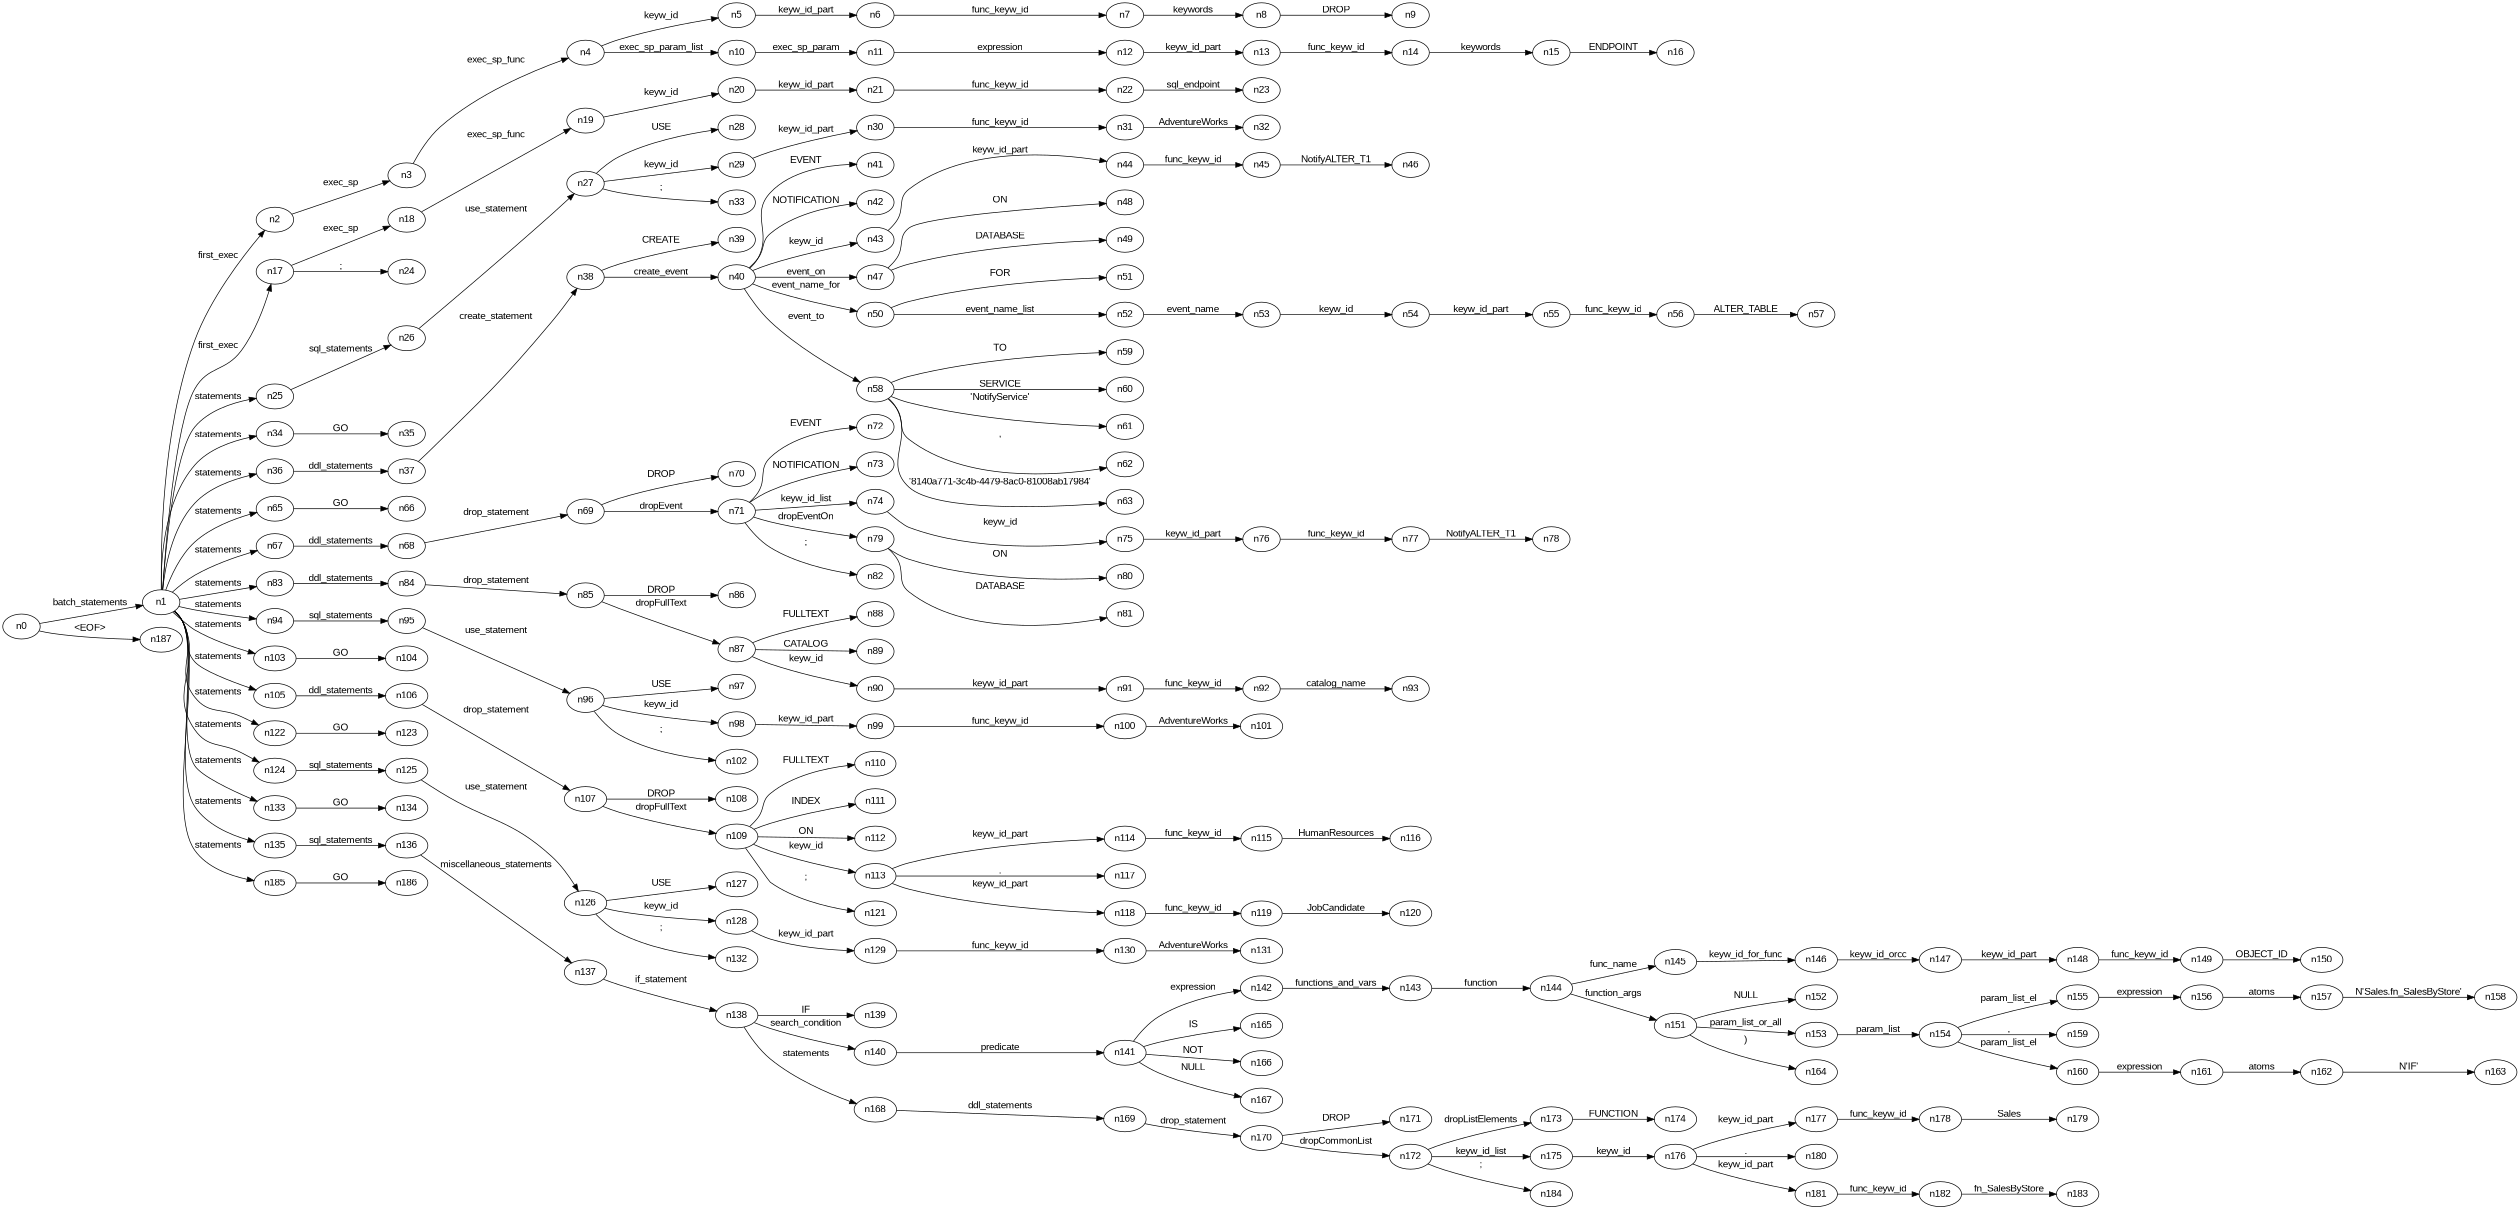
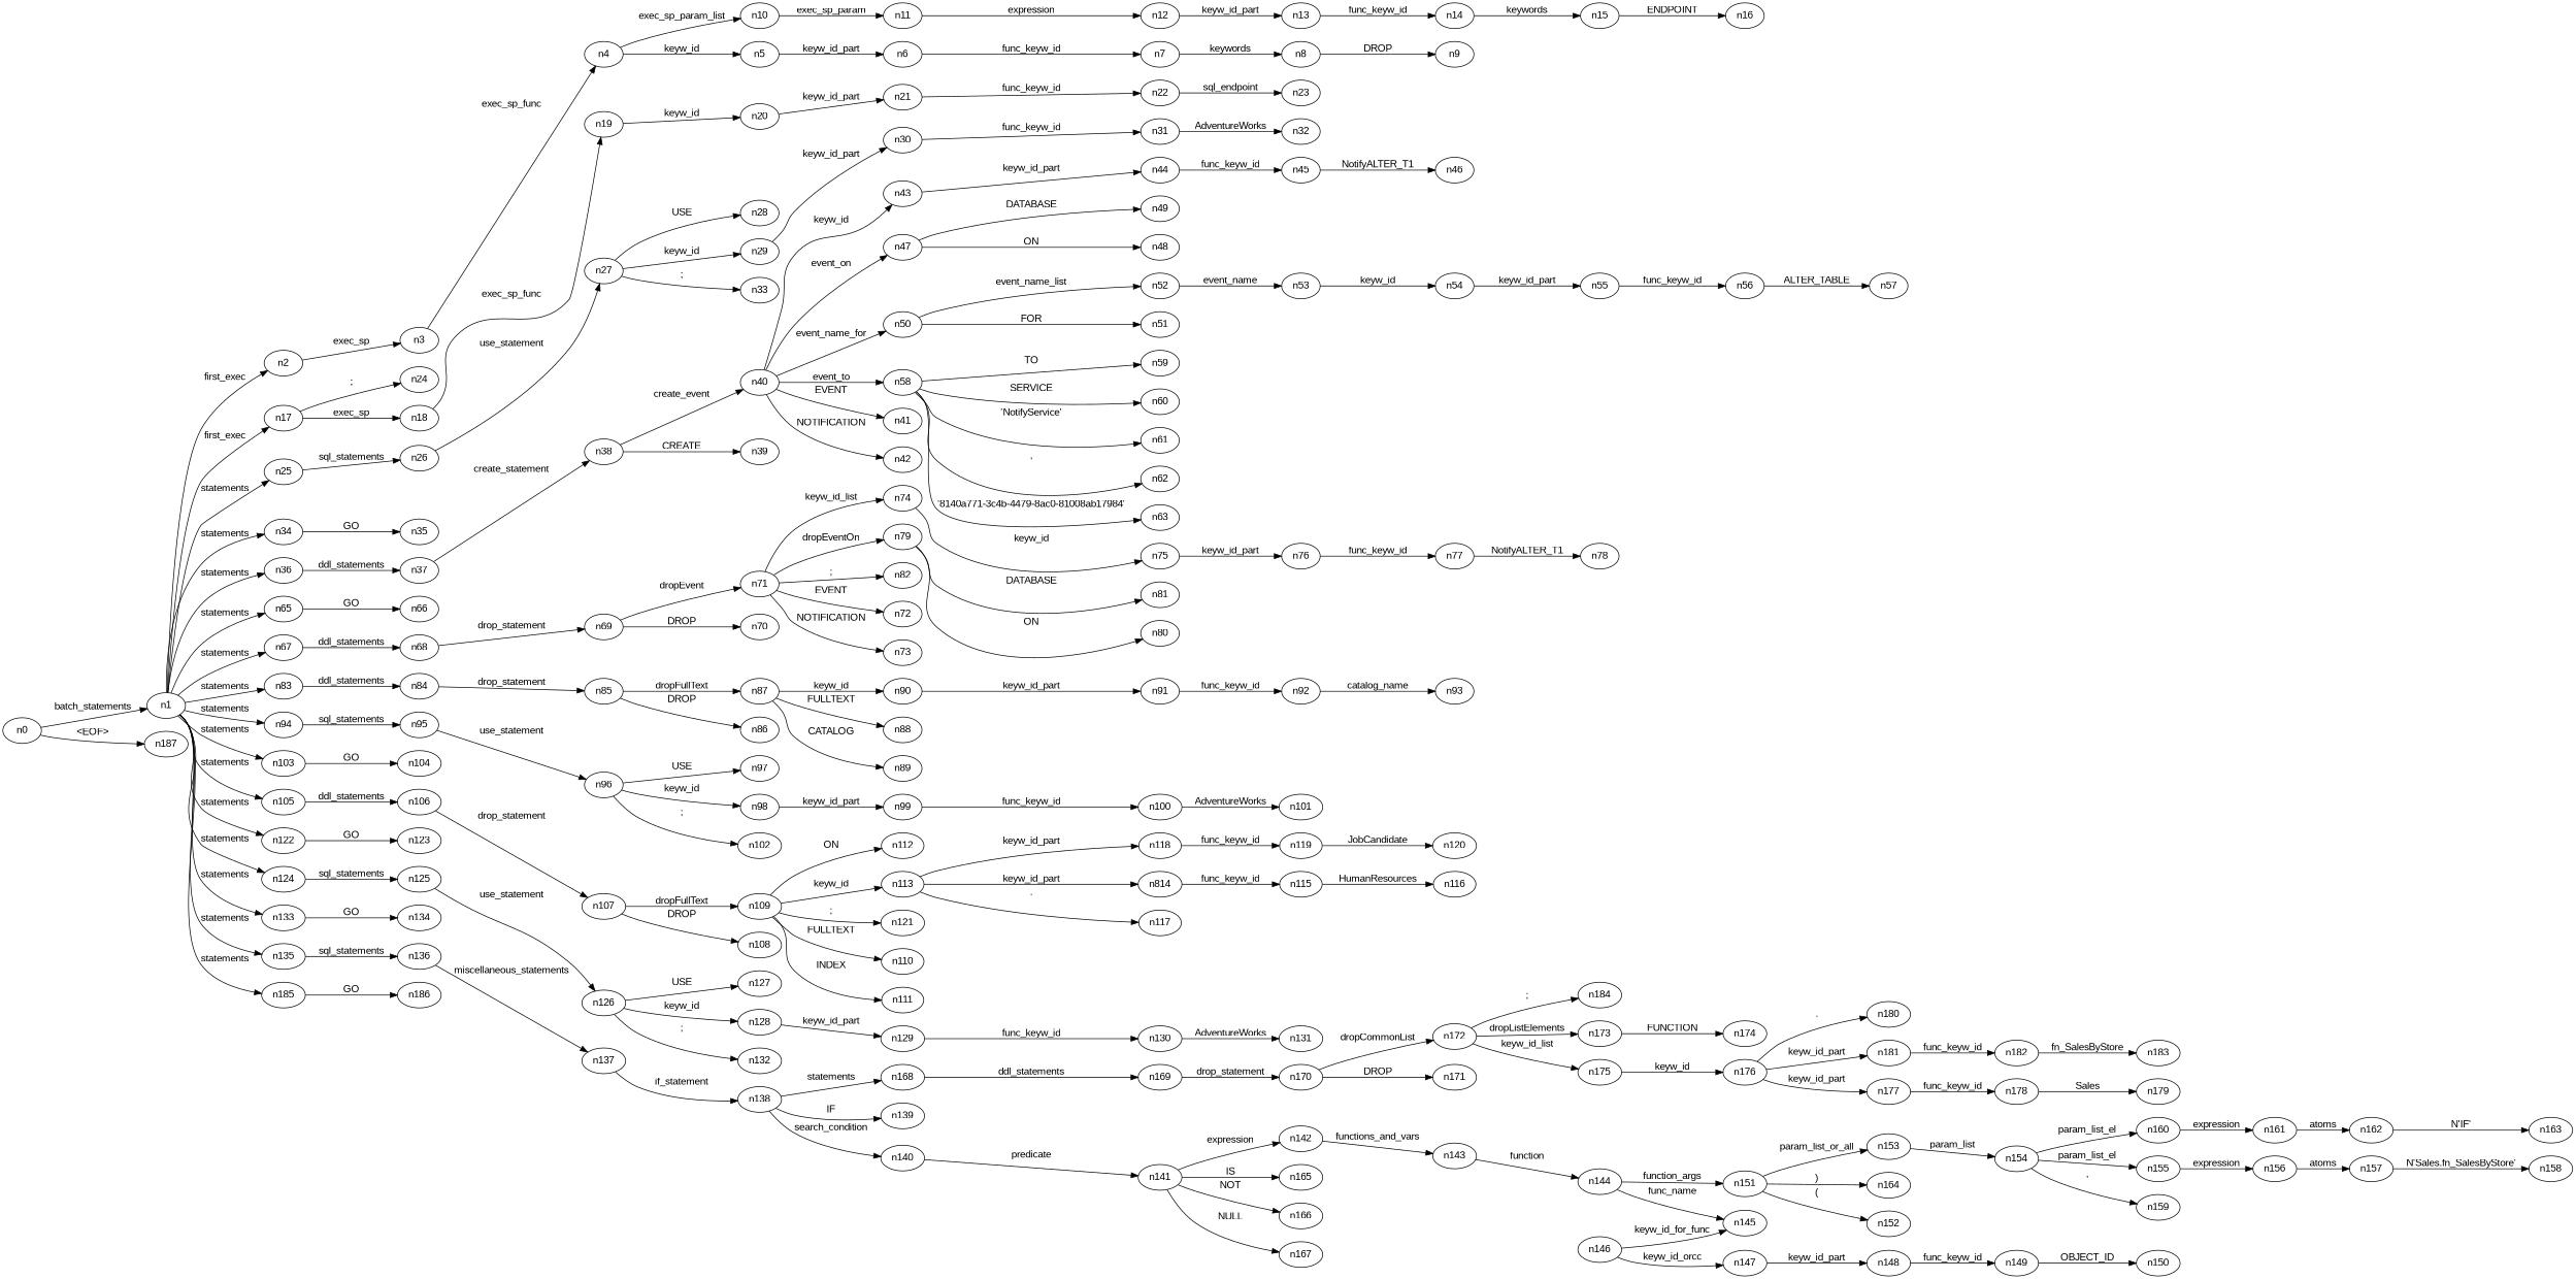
  digraph {
    fontname="Liberation Sans"
    rankdir=LR
    node [fontname="Liberation Sans"]
    edge [fontname="Liberation Sans"]
    n0
    n1
    n187
    n2
    n17
    n25
    n34
    n36
    n65
    n67
    n83
    n94
    n103
    n105
    n122
    n124
    n133
    n135
    n185
    n3
    n18
    n24
    n26
    n35
    n37
    n66
    n68
    n84
    n95
    n104
    n106
    n123
    n125
    n134
    n136
    n186
    n4
    n5
    n10
    n6
    n11
    n7
    n8
    n9
    n12
    n13
    n14
    n15
    n16
    n19
    n20
    n21
    n22
    n23
    n27
    n28
    n29
    n33
    n30
    n31
    n32
    n38
    n39
    n40
    n41
    n42
    n43
    n47
    n50
    n58
    n44
    n48
    n49
    n51
    n52
    n59
    n60
    n61
    n62
    n63
    n45
    n46
    n53
    n54
    n55
    n56
    n57
    n69
    n70
    n71
    n72
    n73
    n74
    n79
    n82
    n75
    n80
    n81
    n76
    n77
    n78
    n85
    n86
    n87
    n88
    n89
    n90
    n91
    n92
    n93
    n96
    n97
    n98
    n102
    n99
    n100
    n101
    n107
    n108
    n109
    n110
    n111
    n112
    n113
    n121
-   n114
+   n114 [label=n814]
    n117
    n118
    n115
    n119
    n116
    n120
    n126
    n127
    n128
    n132
    n129
    n130
    n131
    n137
    n138
    n139
    n140
    n168
    n141
    n169
    n142
    n165
    n166
    n167
    n143
    n144
    n145
    n151
    n146
    n152
    n153
    n164
    n147
    n148
    n149
    n150
    n154
    n155
    n159
    n160
    n156
    n161
    n157
    n158
    n162
    n163
    n170
    n171
    n172
    n173
    n175
    n184
    n174
    n176
    n177
    n180
    n181
    n178
    n182
    n179
    n183
    n0 -> n1 [label=batch_statements]
    n0 -> n187 [label="<EOF>"]
    n1 -> n2 [label=first_exec]
    n1 -> n17 [label=first_exec]
    n1 -> n25 [label=statements]
    n1 -> n34 [label=statements]
    n1 -> n36 [label=statements]
    n1 -> n65 [label=statements]
    n1 -> n67 [label=statements]
    n1 -> n83 [label=statements]
    n1 -> n94 [label=statements]
    n1 -> n103 [label=statements]
    n1 -> n105 [label=statements]
    n1 -> n122 [label=statements]
    n1 -> n124 [label=statements]
    n1 -> n133 [label=statements]
    n1 -> n135 [label=statements]
    n1 -> n185 [label=statements]
    n2 -> n3 [label=exec_sp]
    n17 -> n18 [label=exec_sp]
    n17 -> n24 [label=";"]
    n25 -> n26 [label=sql_statements]
    n34 -> n35 [label=GO]
    n36 -> n37 [label=ddl_statements]
    n65 -> n66 [label=GO]
    n67 -> n68 [label=ddl_statements]
    n83 -> n84 [label=ddl_statements]
    n94 -> n95 [label=sql_statements]
    n103 -> n104 [label=GO]
    n105 -> n106 [label=ddl_statements]
    n122 -> n123 [label=GO]
    n124 -> n125 [label=sql_statements]
    n133 -> n134 [label=GO]
    n135 -> n136 [label=sql_statements]
    n185 -> n186 [label=GO]
    n3 -> n4 [label=exec_sp_func]
    n18 -> n19 [label=exec_sp_func]
    n26 -> n27 [label=use_statement]
    n37 -> n38 [label=create_statement]
    n68 -> n69 [label=drop_statement]
    n84 -> n85 [label=drop_statement]
    n95 -> n96 [label=use_statement]
    n106 -> n107 [label=drop_statement]
    n125 -> n126 [label=use_statement]
    n136 -> n137 [label=miscellaneous_statements]
    n4 -> n5 [label=keyw_id]
    n4 -> n10 [label=exec_sp_param_list]
    n5 -> n6 [label=keyw_id_part]
    n10 -> n11 [label=exec_sp_param]
    n6 -> n7 [label=func_keyw_id]
    n11 -> n12 [label=expression]
    n7 -> n8 [label=keywords]
    n8 -> n9 [label=DROP]
    n12 -> n13 [label=keyw_id_part]
    n13 -> n14 [label=func_keyw_id]
    n14 -> n15 [label=keywords]
    n15 -> n16 [label=ENDPOINT]
    n19 -> n20 [label=keyw_id]
    n20 -> n21 [label=keyw_id_part]
    n21 -> n22 [label=func_keyw_id]
    n22 -> n23 [label=sql_endpoint]
    n27 -> n28 [label=USE]
    n27 -> n29 [label=keyw_id]
    n27 -> n33 [label=";"]
    n29 -> n30 [label=keyw_id_part]
    n30 -> n31 [label=func_keyw_id]
    n31 -> n32 [label=AdventureWorks]
    n38 -> n39 [label=CREATE]
    n38 -> n40 [label=create_event]
    n40 -> n41 [label=EVENT]
    n40 -> n42 [label=NOTIFICATION]
    n40 -> n43 [label=keyw_id]
    n40 -> n47 [label=event_on]
    n40 -> n50 [label=event_name_for]
    n40 -> n58 [label=event_to]
    n43 -> n44 [label=keyw_id_part]
    n47 -> n48 [label=ON]
    n47 -> n49 [label=DATABASE]
    n50 -> n51 [label=FOR]
    n50 -> n52 [label=event_name_list]
    n58 -> n59 [label=TO]
    n58 -> n60 [label=SERVICE]
    n58 -> n61 [label="'NotifyService'"]
    n58 -> n62 [label=","]
    n58 -> n63 [label="'8140a771-3c4b-4479-8ac0-81008ab17984'"]
    n44 -> n45 [label=func_keyw_id]
    n52 -> n53 [label=event_name]
    n45 -> n46 [label=NotifyALTER_T1]
    n53 -> n54 [label=keyw_id]
    n54 -> n55 [label=keyw_id_part]
    n55 -> n56 [label=func_keyw_id]
    n56 -> n57 [label=ALTER_TABLE]
    n69 -> n70 [label=DROP]
    n69 -> n71 [label=dropEvent]
    n71 -> n72 [label=EVENT]
    n71 -> n73 [label=NOTIFICATION]
    n71 -> n74 [label=keyw_id_list]
    n71 -> n79 [label=dropEventOn]
    n71 -> n82 [label=";"]
    n74 -> n75 [label=keyw_id]
    n79 -> n80 [label=ON]
    n79 -> n81 [label=DATABASE]
    n75 -> n76 [label=keyw_id_part]
    n76 -> n77 [label=func_keyw_id]
    n77 -> n78 [label=NotifyALTER_T1]
    n85 -> n86 [label=DROP]
    n85 -> n87 [label=dropFullText]
    n87 -> n88 [label=FULLTEXT]
    n87 -> n89 [label=CATALOG]
    n87 -> n90 [label=keyw_id]
    n90 -> n91 [label=keyw_id_part]
    n91 -> n92 [label=func_keyw_id]
    n92 -> n93 [label=catalog_name]
    n96 -> n97 [label=USE]
    n96 -> n98 [label=keyw_id]
    n96 -> n102 [label=";"]
    n98 -> n99 [label=keyw_id_part]
    n99 -> n100 [label=func_keyw_id]
    n100 -> n101 [label=AdventureWorks]
    n107 -> n108 [label=DROP]
    n107 -> n109 [label=dropFullText]
    n109 -> n110 [label=FULLTEXT]
    n109 -> n111 [label=INDEX]
    n109 -> n112 [label=ON]
    n109 -> n113 [label=keyw_id]
    n109 -> n121 [label=";"]
    n113 -> n114 [label=keyw_id_part]
    n113 -> n117 [label="."]
    n113 -> n118 [label=keyw_id_part]
    n114 -> n115 [label=func_keyw_id]
    n118 -> n119 [label=func_keyw_id]
    n115 -> n116 [label=HumanResources]
    n119 -> n120 [label=JobCandidate]
    n126 -> n127 [label=USE]
    n126 -> n128 [label=keyw_id]
    n126 -> n132 [label=";"]
    n128 -> n129 [label=keyw_id_part]
    n129 -> n130 [label=func_keyw_id]
    n130 -> n131 [label=AdventureWorks]
    n137 -> n138 [label=if_statement]
    n138 -> n139 [label=IF]
    n138 -> n140 [label=search_condition]
    n138 -> n168 [label=statements]
    n140 -> n141 [label=predicate]
    n168 -> n169 [label=ddl_statements]
    n141 -> n142 [label=expression]
    n141 -> n165 [label=IS]
    n141 -> n166 [label=NOT]
    n141 -> n167 [label=NULL]
    n169 -> n170 [label=drop_statement]
    n142 -> n143 [label=functions_and_vars]
    n143 -> n144 [label=function]
    n144 -> n145 [label=func_name]
    n144 -> n151 [label=function_args]
-   n145 -> n146 [label=keyw_id_for_func]
-   n151 -> n152 [label=NULL]
+   n146 -> n145 [label=keyw_id_for_func]
+   n151 -> n152 [label="("]
    n151 -> n153 [label=param_list_or_all]
    n151 -> n164 [label=")"]
    n146 -> n147 [label=keyw_id_orcc]
    n153 -> n154 [label=param_list]
    n147 -> n148 [label=keyw_id_part]
    n148 -> n149 [label=func_keyw_id]
    n149 -> n150 [label=OBJECT_ID]
    n154 -> n155 [label=param_list_el]
    n154 -> n159 [label=","]
    n154 -> n160 [label=param_list_el]
    n155 -> n156 [label=expression]
    n160 -> n161 [label=expression]
    n156 -> n157 [label=atoms]
    n161 -> n162 [label=atoms]
    n157 -> n158 [label="N'Sales.fn_SalesByStore'"]
    n162 -> n163 [label="N'IF'"]
    n170 -> n171 [label=DROP]
    n170 -> n172 [label=dropCommonList]
    n172 -> n173 [label=dropListElements]
    n172 -> n175 [label=keyw_id_list]
    n172 -> n184 [label=";"]
    n173 -> n174 [label=FUNCTION]
    n175 -> n176 [label=keyw_id]
    n176 -> n177 [label=keyw_id_part]
    n176 -> n180 [label="."]
    n176 -> n181 [label=keyw_id_part]
    n177 -> n178 [label=func_keyw_id]
    n181 -> n182 [label=func_keyw_id]
    n178 -> n179 [label=Sales]
    n182 -> n183 [label=fn_SalesByStore]
  }
